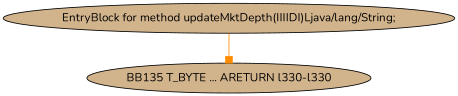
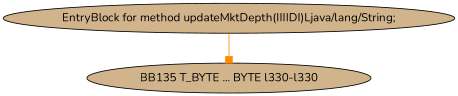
  digraph {
    fontname=Nunito
    node [style=filled fillcolor=tan fontname=Nunito]
-   n1 [label="BB135 T_BYTE ... ARETURN l330-l330"]
+   n1 [label="BB135 T_BYTE ... BYTE l330-l330"]
    n2 [label="EntryBlock for method updateMktDepth(IIIIDI)Ljava/lang/String;"]
    n2 -> n1 [color=darkorange arrowhead=box fontname=Nunito]
  }
